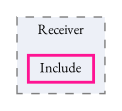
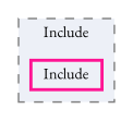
  digraph {
    compound=true
    fontname="EB Garamond"
    n1 [color=deeppink fillcolor="#edf0f7" fontname="EB Garamond" fontsize=10 height=0.2 label=Include shape=box style="filled,bold" width=0.4]
    subgraph cluster_1 {
      bgcolor="#edf0f7"
      fontsize=10
-     label=Receiver
+     label=Include
      pencolor=grey50
      style="filled,dashed"
      n1
    }
  }
